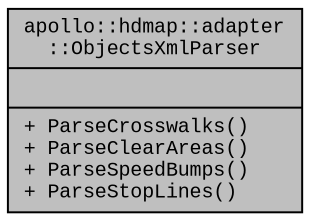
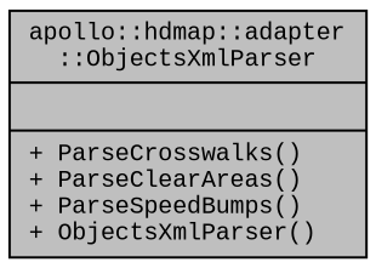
  digraph {
    fontname="Liberation Mono"
-   n1 [color=black fillcolor=grey75 fontcolor=black fontname="Liberation Mono" fontsize=10 height=0.2 label="{apollo::hdmap::adapter\l::ObjectsXmlParser\n||+ ParseCrosswalks()\l+ ParseClearAreas()\l+ ParseSpeedBumps()\l+ ParseStopLines()\l}" shape=record style=filled width=0.4]
+   n1 [color=black fillcolor=grey75 fontcolor=black fontname="Liberation Mono" fontsize=10 height=0.2 label="{apollo::hdmap::adapter\l::ObjectsXmlParser\n||+ ParseCrosswalks()\l+ ParseClearAreas()\l+ ParseSpeedBumps()\l+ ObjectsXmlParser()\l}" shape=record style=filled width=0.4]
  }
